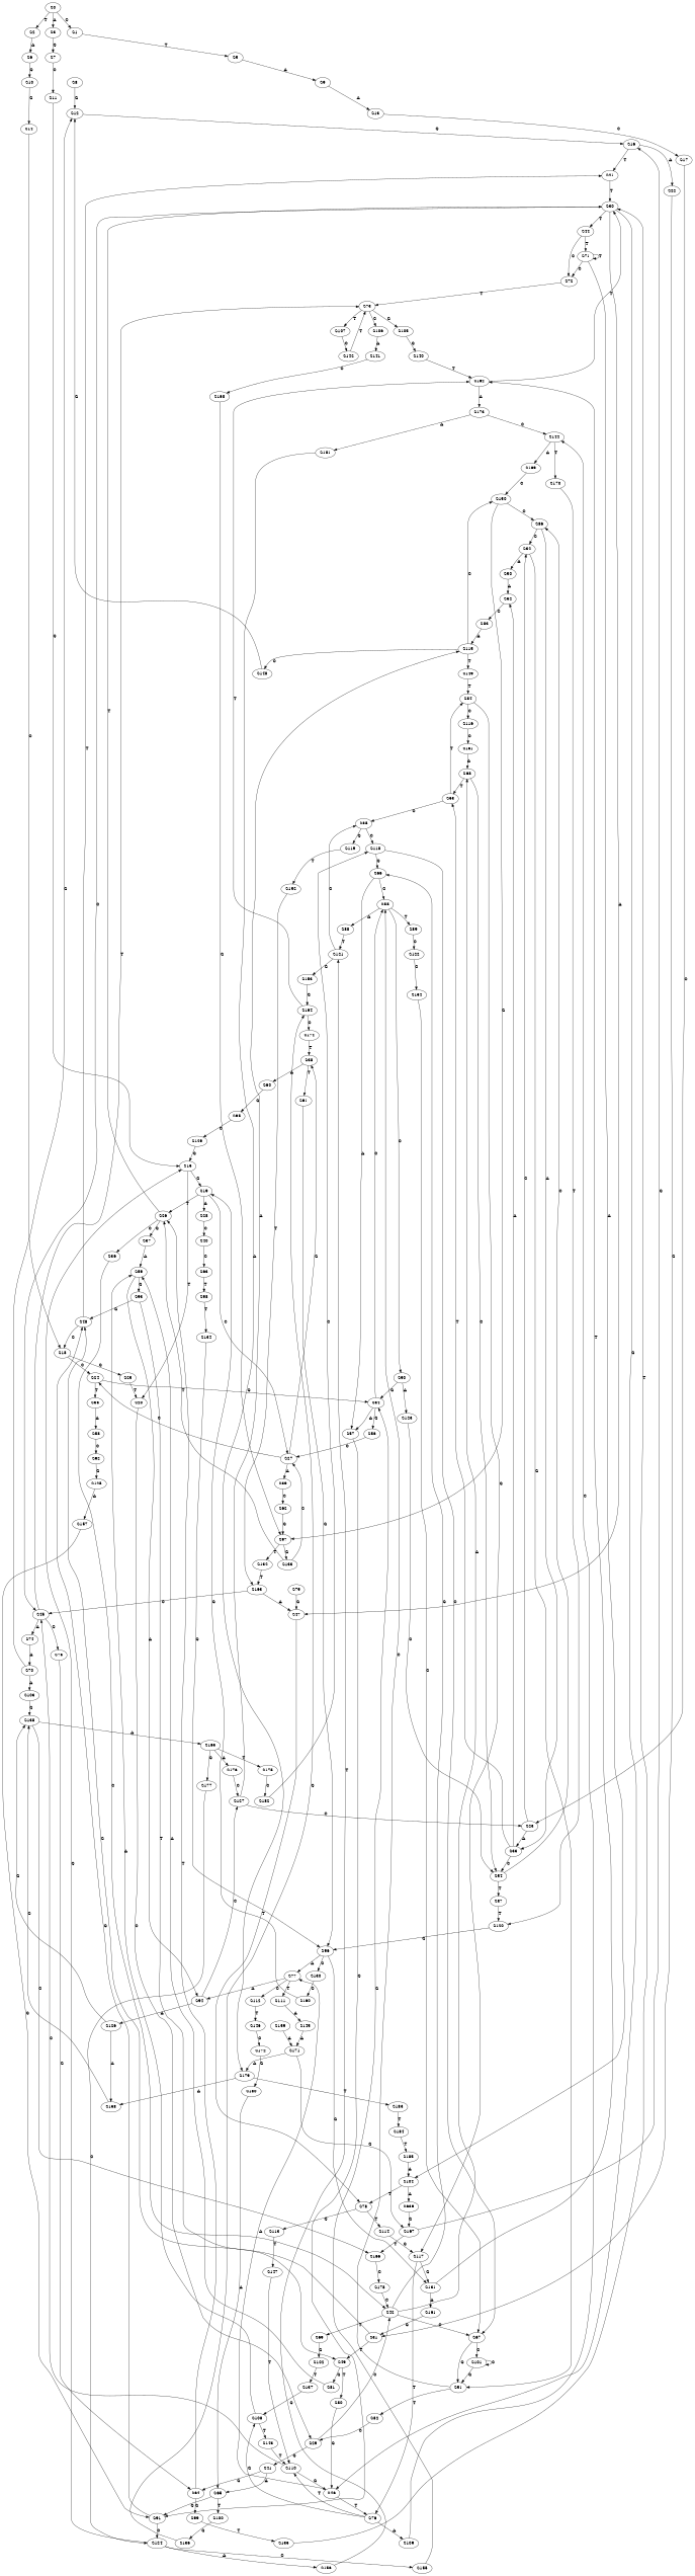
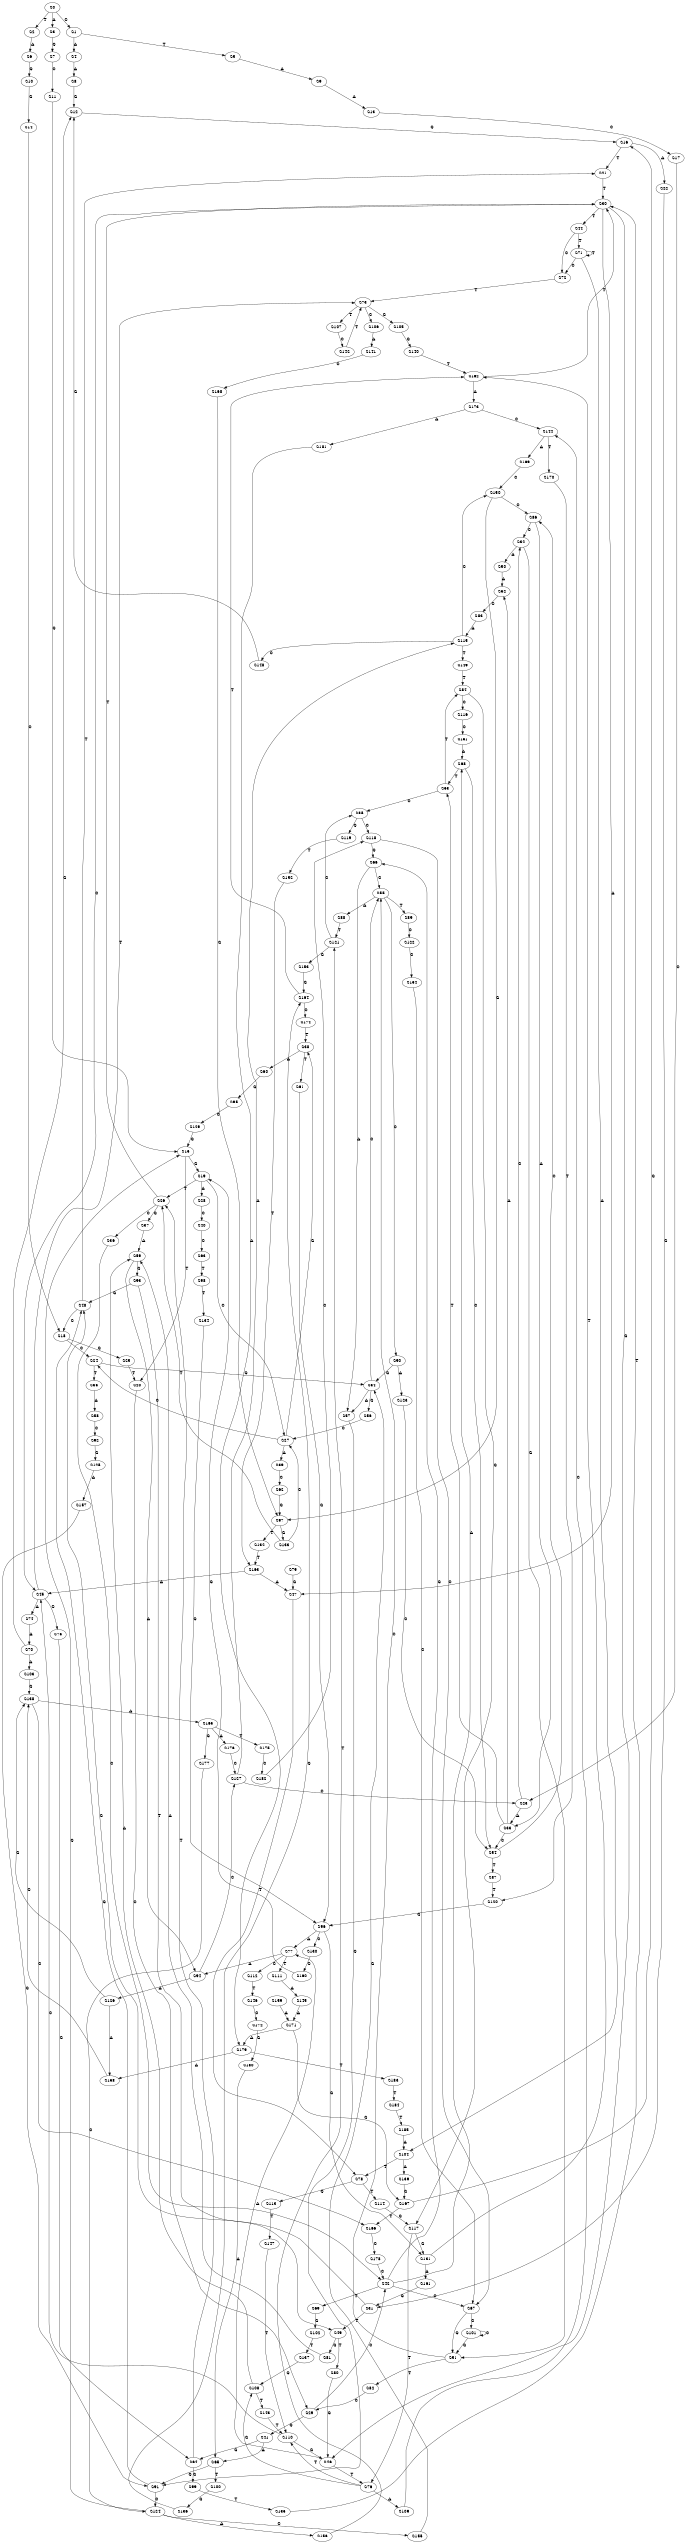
  strict digraph {
    S0
    S1
    S2
    S3
+   S4
    S5
    S6
    S7
    S8
    S9
    S10
    S11
    S12
    S13
    S14
    S15
    S16
    S17
    S18
    S19
    S20
    S21
    S22
    S23
    S24
    S25
    S26
    S27
    S28
    S29
    S30
    S31
    S32
    S33
    S34
    S35
    S36
    S37
    S38
    S39
    S40
    S41
    S42
    S44
    S45
    S46
    S47
    S48
    S49
    S50
    S51
    S52
    S53
    S54
    S55
    S56
    S57
    S58
    S59
    S60
    S61
    S62
    S63
    S64
    S65
    S66
    S67
    S68
    S69
    S71
    S72
    S73
    S74
    S75
    S76
    S77
    S78
    S80
    S81
    S82
    S83
    S84
    S85
    S86
    S87
    S88
    S89
    S90
    S91
    S92
    S93
    S94
    S95
    S96
    S97
    S98
    S99
    S100
    S101
    S102
    S70
    S103
    S104
    S105
    S106
    S107
    S108
    S109
    S110
    S111
    S112
    S113
    S114
    S79
    S115
    S116
    S117
    S118
    S119
    S120
    S121
    S122
    S123
    S124
    S125
    S126
    S127
    S129
    S130
    S131
    S132
    S133
    S134
    S135
    S136
    S137
    S138
-   S139 [label=S639]
+   S139
    S140
    S141
    S142
    S143
    S144
    S145
    S146
    S147
    S148
    S149
    S150
    S151
    S152
    S153
    S154
    S155
    S156
    S157
    S158
    S160
    S161
    S162
    S163
    S164
    S165
    S166
    S167
    S168
    S169
    S170
    S171
    S172
    S159
    S173
    S174
    S175
    S176
    S177
    S178
    S179
    S180
    S181
    S182
    S183
    S184
    S185
    S0 -> S1 [label=C]
    S0 -> S2 [label=T]
    S0 -> S3 [label=A]
+   S1 -> S4 [label=A]
    S1 -> S5 [label=T]
    S2 -> S6 [label=A]
    S3 -> S7 [label=G]
+   S4 -> S8 [label=A]
    S5 -> S9 [label=A]
    S6 -> S10 [label=G]
    S7 -> S11 [label=C]
    S8 -> S12 [label=G]
    S9 -> S13 [label=A]
    S10 -> S14 [label=G]
    S11 -> S15 [label=G]
    S12 -> S16 [label=G]
    S13 -> S17 [label=C]
    S14 -> S18 [label=C]
    S15 -> S19 [label=G]
    S15 -> S20 [label=T]
    S16 -> S21 [label=T]
    S16 -> S22 [label=A]
    S17 -> S23 [label=C]
    S18 -> S24 [label=C]
    S18 -> S25 [label=G]
    S19 -> S26 [label=T]
    S19 -> S27 [label=C]
    S19 -> S28 [label=A]
    S20 -> S29 [label=C]
    S21 -> S30 [label=T]
    S22 -> S31 [label=G]
    S23 -> S32 [label=C]
    S23 -> S33 [label=A]
    S24 -> S34 [label=G]
    S24 -> S35 [label=T]
    S25 -> S20 [label=T]
    S26 -> S30 [label=T]
    S26 -> S36 [label=C]
    S26 -> S37 [label=G]
    S27 -> S24 [label=C]
    S27 -> S38 [label=G]
    S27 -> S39 [label=A]
    S28 -> S40 [label=C]
    S29 -> S41 [label=G]
    S29 -> S42 [label=C]
    S30 -> S44 [label=T]
    S30 -> S45 [label=C]
    S30 -> S46 [label=G]
    S30 -> S47 [label=A]
    S31 -> S48 [label=G]
    S31 -> S49 [label=T]
    S32 -> S50 [label=A]
    S32 -> S51 [label=G]
    S33 -> S52 [label=A]
    S33 -> S53 [label=T]
    S33 -> S54 [label=C]
    S34 -> S55 [label=C]
    S34 -> S56 [label=G]
    S34 -> S57 [label=A]
    S35 -> S58 [label=A]
    S36 -> S42 [label=C]
    S37 -> S59 [label=A]
    S38 -> S60 [label=A]
    S38 -> S61 [label=T]
    S39 -> S62 [label=C]
    S40 -> S63 [label=C]
    S41 -> S64 [label=G]
    S41 -> S65 [label=A]
    S42 -> S66 [label=G]
    S42 -> S67 [label=C]
    S42 -> S68 [label=A]
    S42 -> S69 [label=T]
    S44 -> S71 [label=T]
    S44 -> S72 [label=C]
    S45 -> S73 [label=T]
    S45 -> S74 [label=A]
    S45 -> S75 [label=G]
    S46 -> S76 [label=T]
    S46 -> S77 [label=A]
    S47 -> S78 [label=T]
    S48 -> S18 [label=C]
    S48 -> S21 [label=T]
    S49 -> S80 [label=T]
    S49 -> S81 [label=G]
    S50 -> S52 [label=A]
    S51 -> S55 [label=C]
    S51 -> S82 [label=T]
    S52 -> S83 [label=C]
    S53 -> S84 [label=T]
    S53 -> S85 [label=C]
    S54 -> S86 [label=C]
    S54 -> S87 [label=T]
    S55 -> S88 [label=A]
    S55 -> S89 [label=T]
    S55 -> S90 [label=C]
    S56 -> S27 [label=C]
    S57 -> S91 [label=G]
    S58 -> S92 [label=C]
    S59 -> S93 [label=G]
    S59 -> S94 [label=A]
    S60 -> S95 [label=G]
    S61 -> S96 [label=G]
    S62 -> S97 [label=G]
    S63 -> S98 [label=T]
    S64 -> S26 [label=T]
    S64 -> S99 [label=G]
    S65 -> S91 [label=G]
    S65 -> S100 [label=T]
    S66 -> S55 [label=C]
    S66 -> S57 [label=A]
    S67 -> S51 [label=G]
    S67 -> S101 [label=C]
    S68 -> S53 [label=T]
    S68 -> S54 [label=C]
    S69 -> S102 [label=G]
    S71 -> S71 [label=T]
    S71 -> S72 [label=C]
    S71 -> S104 [label=A]
    S72 -> S73 [label=T]
    S73 -> S105 [label=G]
    S73 -> S106 [label=C]
    S73 -> S107 [label=T]
    S74 -> S70 [label=A]
    S75 -> S64 [label=G]
    S76 -> S108 [label=G]
    S76 -> S109 [label=A]
    S76 -> S110 [label=T]
    S77 -> S94 [label=A]
    S77 -> S111 [label=T]
    S77 -> S112 [label=C]
    S78 -> S113 [label=G]
    S78 -> S114 [label=T]
    S80 -> S46 [label=G]
    S81 -> S59 [label=A]
    S82 -> S29 [label=C]
    S83 -> S115 [label=A]
    S84 -> S116 [label=C]
    S84 -> S117 [label=G]
    S85 -> S118 [label=C]
    S85 -> S119 [label=G]
    S86 -> S32 [label=C]
    S86 -> S33 [label=A]
    S87 -> S120 [label=T]
    S88 -> S121 [label=T]
    S89 -> S122 [label=C]
    S90 -> S34 [label=G]
    S90 -> S123 [label=A]
    S91 -> S48 [label=G]
    S91 -> S124 [label=C]
    S92 -> S125 [label=G]
    S93 -> S48 [label=G]
    S93 -> S49 [label=T]
    S94 -> S126 [label=A]
    S94 -> S127 [label=C]
    S95 -> S129 [label=C]
    S96 -> S77 [label=A]
    S96 -> S130 [label=C]
    S96 -> S131 [label=G]
    S97 -> S132 [label=T]
    S97 -> S133 [label=G]
    S98 -> S134 [label=T]
    S99 -> S135 [label=T]
    S100 -> S136 [label=G]
    S101 -> S51 [label=G]
    S101 -> S101 [label=C]
    S102 -> S137 [label=T]
    S70 -> S12 [label=G]
    S70 -> S103 [label=A]
    S103 -> S138 [label=G]
    S104 -> S78 [label=T]
    S104 -> S139 [label=A]
    S105 -> S140 [label=G]
    S106 -> S141 [label=A]
    S107 -> S142 [label=C]
    S108 -> S59 [label=A]
    S108 -> S143 [label=T]
    S109 -> S144 [label=C]
    S110 -> S45 [label=C]
    S110 -> S46 [label=G]
    S111 -> S145 [label=A]
    S112 -> S146 [label=T]
    S113 -> S147 [label=T]
    S114 -> S117 [label=G]
    S79 -> S47 [label=G]
    S115 -> S148 [label=C]
    S115 -> S149 [label=T]
    S115 -> S150 [label=C]
    S116 -> S151 [label=C]
    S117 -> S76 [label=T]
    S117 -> S131 [label=G]
    S118 -> S66 [label=G]
    S118 -> S67 [label=C]
    S119 -> S152 [label=T]
    S120 -> S96 [label=G]
    S121 -> S85 [label=C]
    S121 -> S153 [label=G]
    S122 -> S154 [label=C]
    S123 -> S54 [label=C]
    S124 -> S15 [label=G]
    S124 -> S155 [label=C]
    S124 -> S156 [label=A]
    S125 -> S157 [label=A]
    S126 -> S138 [label=G]
    S126 -> S158 [label=A]
    S127 -> S23 [label=C]
    S127 -> S115 [label=A]
    S129 -> S15 [label=G]
    S130 -> S160 [label=G]
    S131 -> S161 [label=A]
    S131 -> S162 [label=T]
    S132 -> S163 [label=T]
    S133 -> S26 [label=T]
    S133 -> S27 [label=C]
    S134 -> S96 [label=G]
    S135 -> S30 [label=T]
    S136 -> S164 [label=G]
    S137 -> S108 [label=G]
    S138 -> S165 [label=A]
    S138 -> S166 [label=C]
    S139 -> S167 [label=G]
    S140 -> S162 [label=T]
    S141 -> S168 [label=C]
    S142 -> S73 [label=T]
    S143 -> S110 [label=T]
    S144 -> S169 [label=A]
    S144 -> S170 [label=T]
    S145 -> S171 [label=A]
    S146 -> S172 [label=C]
    S147 -> S110 [label=T]
    S148 -> S12 [label=G]
    S149 -> S84 [label=T]
    S150 -> S86 [label=C]
    S150 -> S97 [label=G]
    S151 -> S68 [label=A]
    S152 -> S163 [label=T]
    S153 -> S164 [label=G]
    S154 -> S67 [label=C]
    S155 -> S34 [label=G]
    S156 -> S121 [label=T]
    S157 -> S91 [label=G]
    S158 -> S138 [label=G]
    S160 -> S19 [label=G]
    S161 -> S31 [label=G]
    S162 -> S30 [label=T]
    S162 -> S173 [label=A]
-   S163 -> S45 [label=C]
+   S163 -> S45 [label=A]
    S163 -> S47 [label=A]
    S164 -> S162 [label=T]
    S164 -> S174 [label=C]
    S165 -> S175 [label=T]
    S165 -> S176 [label=A]
    S165 -> S177 [label=G]
    S166 -> S178 [label=C]
    S167 -> S16 [label=G]
    S167 -> S166 [label=T]
    S168 -> S97 [label=G]
    S169 -> S150 [label=C]
    S170 -> S120 [label=T]
    S171 -> S167 [label=G]
    S171 -> S179 [label=A]
    S172 -> S180 [label=G]
    S159 -> S171 [label=A]
    S173 -> S144 [label=C]
    S173 -> S181 [label=A]
    S174 -> S38 [label=T]
    S175 -> S182 [label=C]
    S176 -> S127 [label=C]
    S177 -> S124 [label=C]
    S178 -> S42 [label=C]
    S179 -> S158 [label=A]
    S179 -> S183 [label=T]
    S180 -> S65 [label=A]
    S181 -> S179 [label=A]
    S182 -> S118 [label=C]
    S183 -> S184 [label=T]
    S184 -> S185 [label=T]
    S185 -> S104 [label=A]
  }
